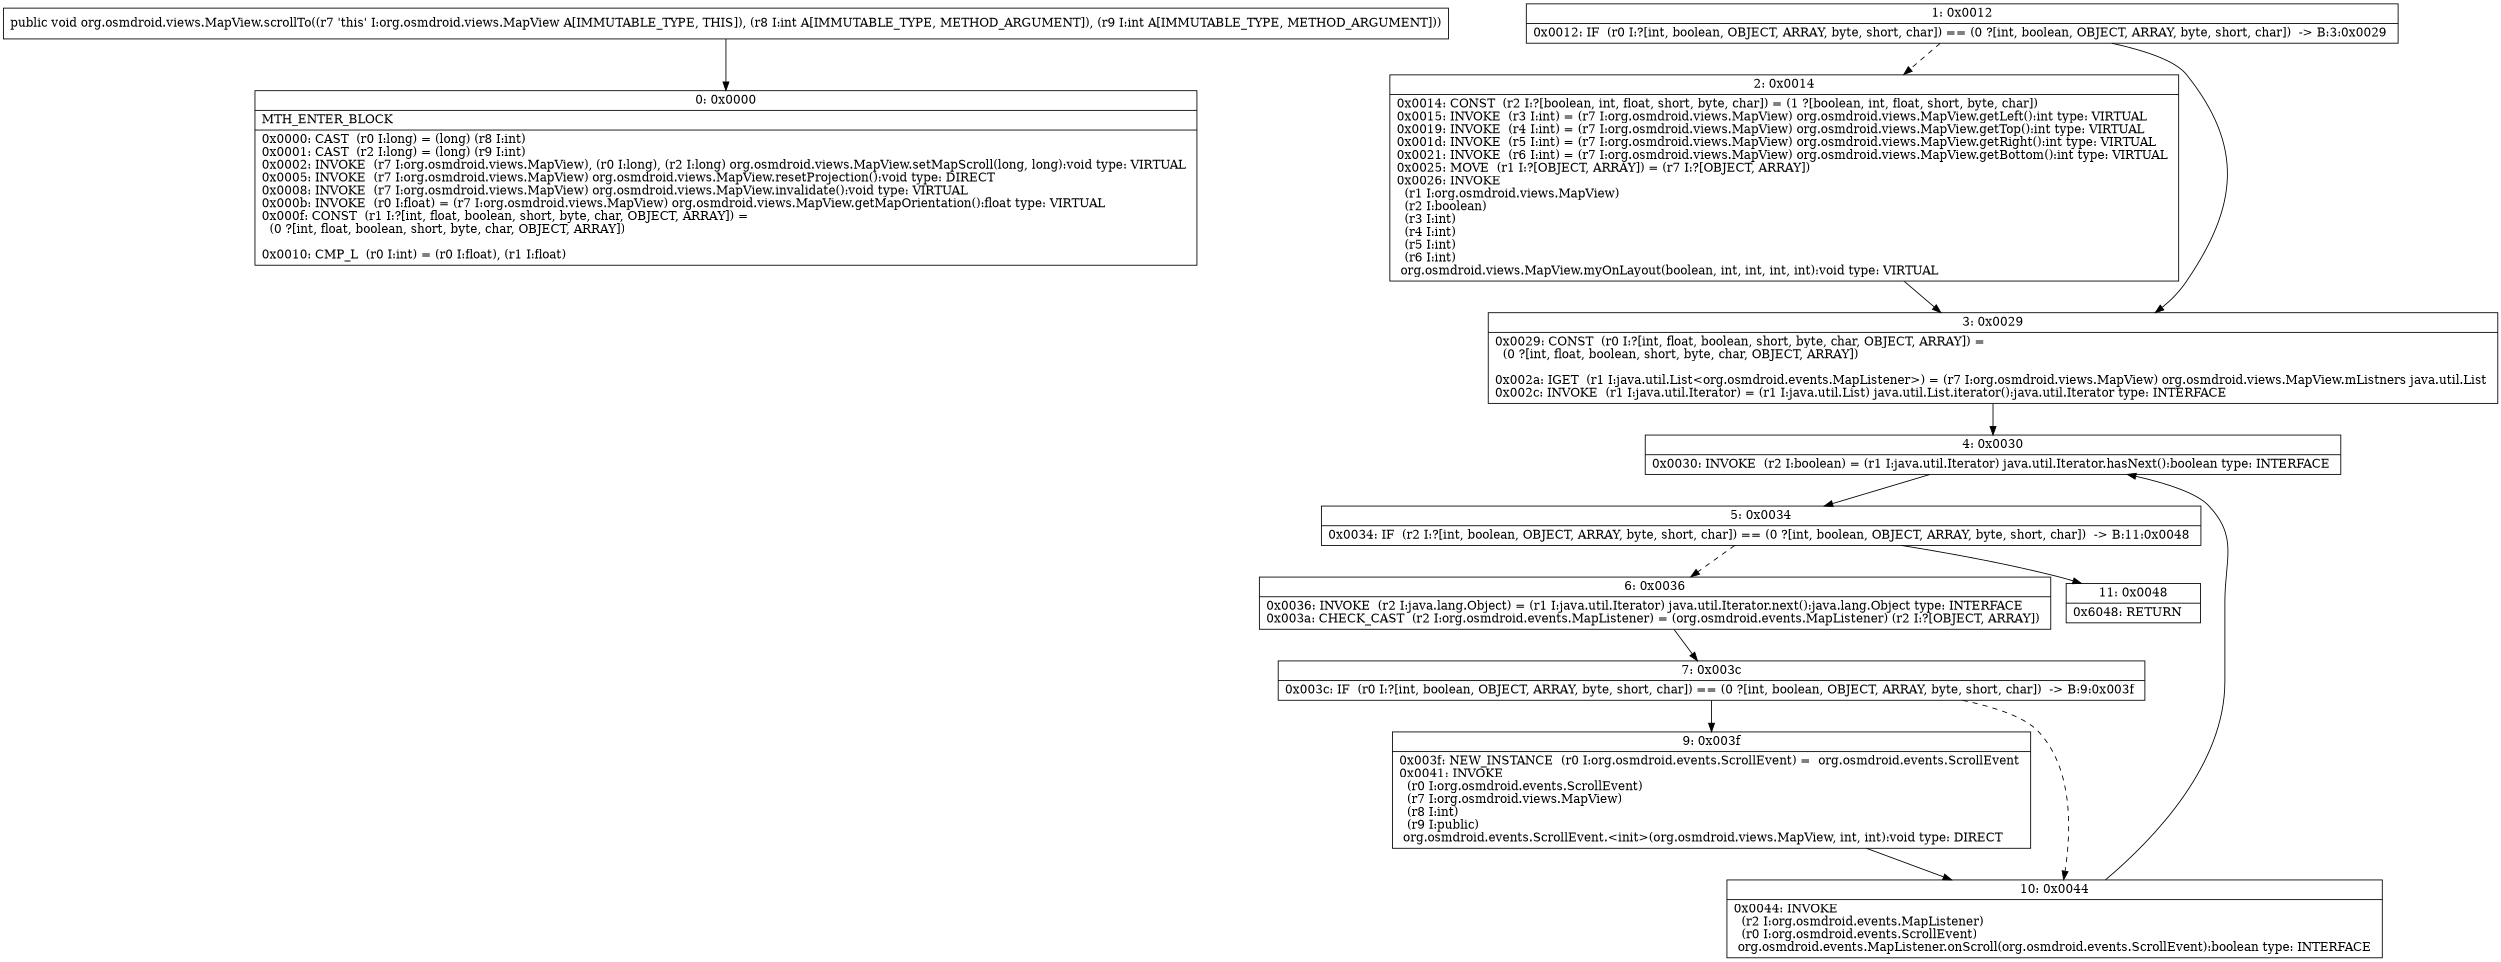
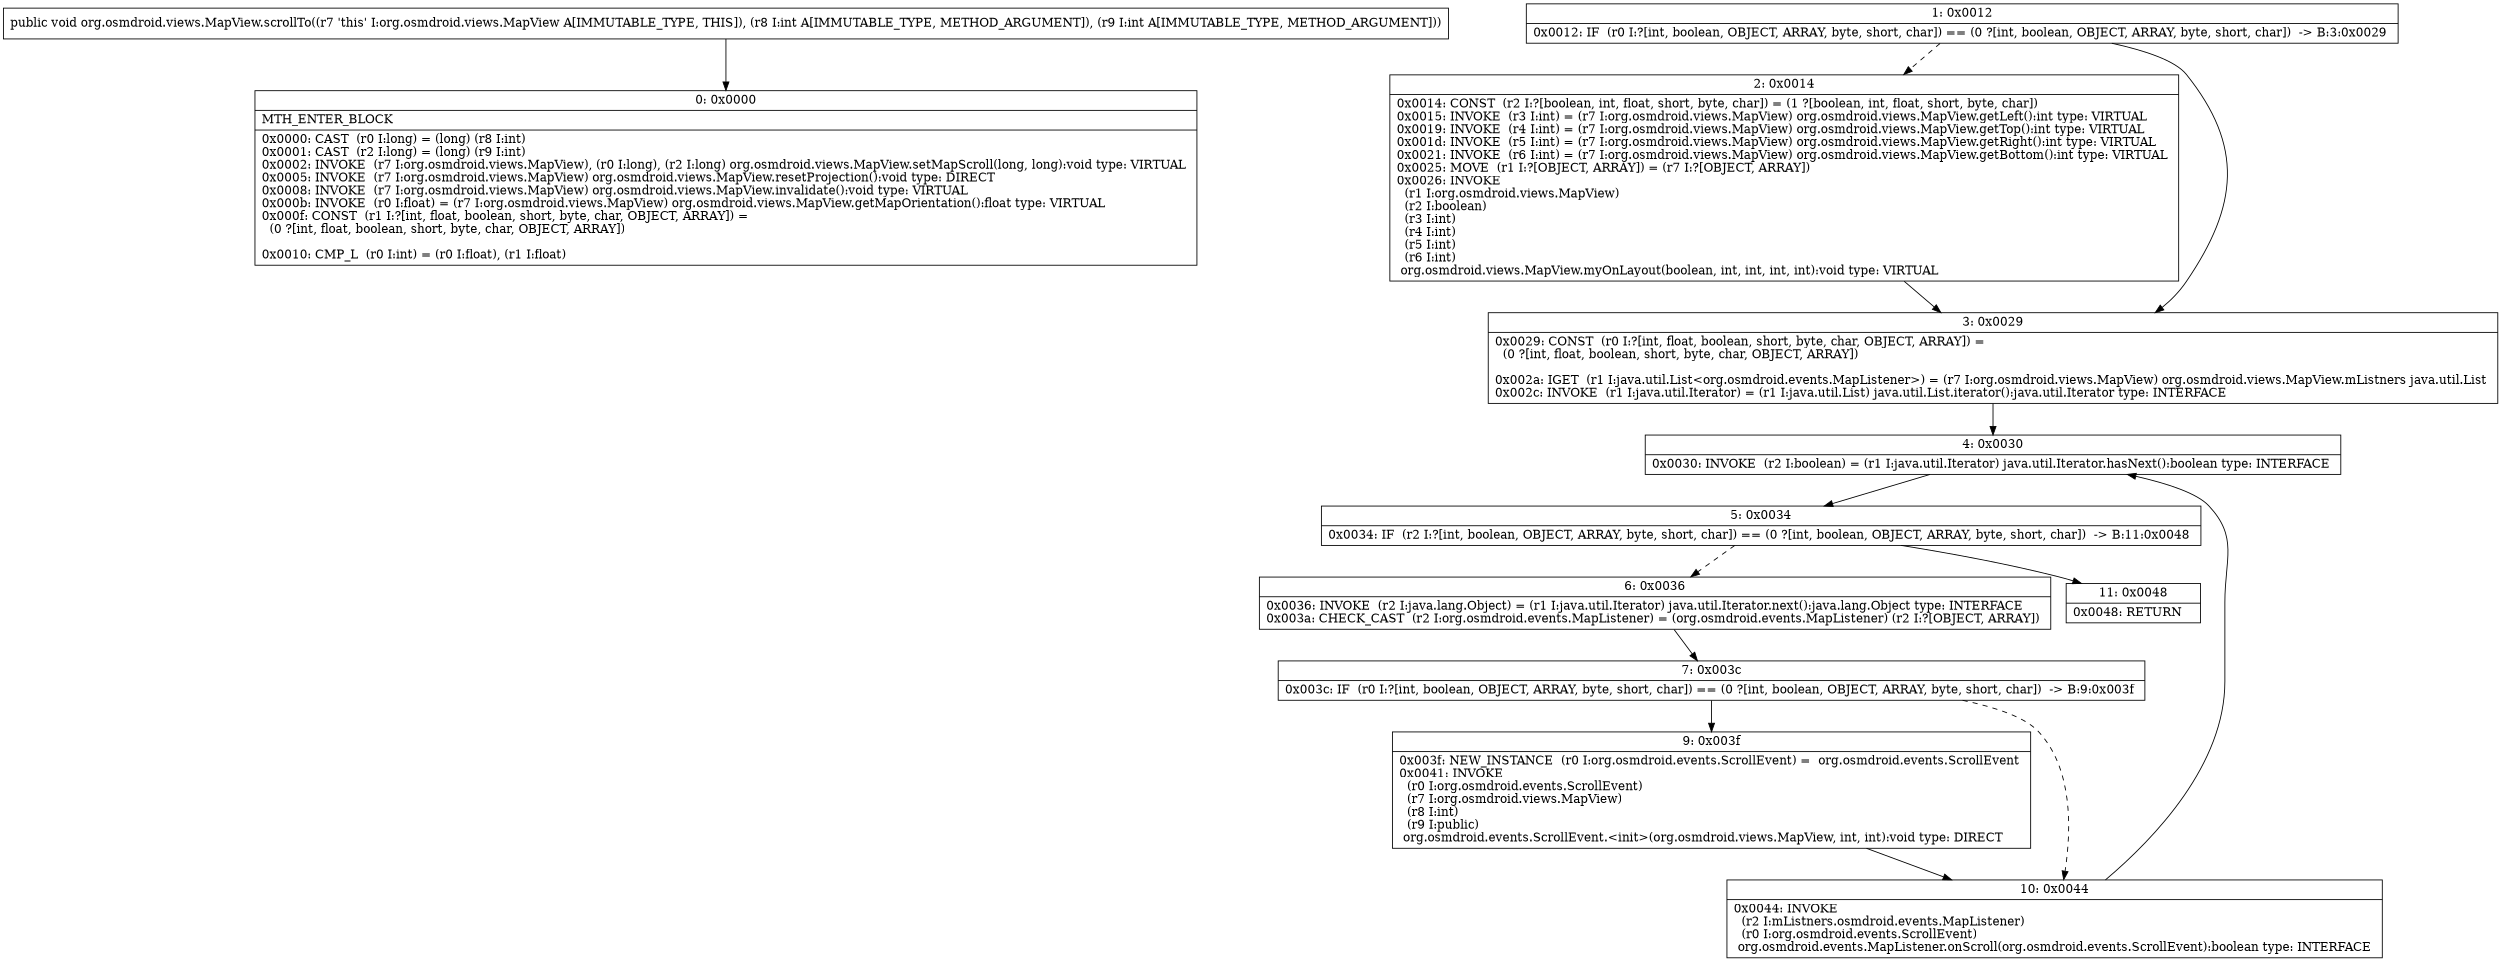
  digraph {
    node [shape=record]
    n1 [label="{0\:\ 0x0000|MTH_ENTER_BLOCK\l|0x0000: CAST  (r0 I:long) = (long) (r8 I:int) \l0x0001: CAST  (r2 I:long) = (long) (r9 I:int) \l0x0002: INVOKE  (r7 I:org.osmdroid.views.MapView), (r0 I:long), (r2 I:long) org.osmdroid.views.MapView.setMapScroll(long, long):void type: VIRTUAL \l0x0005: INVOKE  (r7 I:org.osmdroid.views.MapView) org.osmdroid.views.MapView.resetProjection():void type: DIRECT \l0x0008: INVOKE  (r7 I:org.osmdroid.views.MapView) org.osmdroid.views.MapView.invalidate():void type: VIRTUAL \l0x000b: INVOKE  (r0 I:float) = (r7 I:org.osmdroid.views.MapView) org.osmdroid.views.MapView.getMapOrientation():float type: VIRTUAL \l0x000f: CONST  (r1 I:?[int, float, boolean, short, byte, char, OBJECT, ARRAY]) = \l  (0 ?[int, float, boolean, short, byte, char, OBJECT, ARRAY])\l \l0x0010: CMP_L  (r0 I:int) = (r0 I:float), (r1 I:float) \l}"]
    n2 [label="{1\:\ 0x0012|0x0012: IF  (r0 I:?[int, boolean, OBJECT, ARRAY, byte, short, char]) == (0 ?[int, boolean, OBJECT, ARRAY, byte, short, char])  \-\> B:3:0x0029 \l}"]
    n3 [label="{2\:\ 0x0014|0x0014: CONST  (r2 I:?[boolean, int, float, short, byte, char]) = (1 ?[boolean, int, float, short, byte, char]) \l0x0015: INVOKE  (r3 I:int) = (r7 I:org.osmdroid.views.MapView) org.osmdroid.views.MapView.getLeft():int type: VIRTUAL \l0x0019: INVOKE  (r4 I:int) = (r7 I:org.osmdroid.views.MapView) org.osmdroid.views.MapView.getTop():int type: VIRTUAL \l0x001d: INVOKE  (r5 I:int) = (r7 I:org.osmdroid.views.MapView) org.osmdroid.views.MapView.getRight():int type: VIRTUAL \l0x0021: INVOKE  (r6 I:int) = (r7 I:org.osmdroid.views.MapView) org.osmdroid.views.MapView.getBottom():int type: VIRTUAL \l0x0025: MOVE  (r1 I:?[OBJECT, ARRAY]) = (r7 I:?[OBJECT, ARRAY]) \l0x0026: INVOKE  \l  (r1 I:org.osmdroid.views.MapView)\l  (r2 I:boolean)\l  (r3 I:int)\l  (r4 I:int)\l  (r5 I:int)\l  (r6 I:int)\l org.osmdroid.views.MapView.myOnLayout(boolean, int, int, int, int):void type: VIRTUAL \l}"]
    n4 [label="{3\:\ 0x0029|0x0029: CONST  (r0 I:?[int, float, boolean, short, byte, char, OBJECT, ARRAY]) = \l  (0 ?[int, float, boolean, short, byte, char, OBJECT, ARRAY])\l \l0x002a: IGET  (r1 I:java.util.List\<org.osmdroid.events.MapListener\>) = (r7 I:org.osmdroid.views.MapView) org.osmdroid.views.MapView.mListners java.util.List \l0x002c: INVOKE  (r1 I:java.util.Iterator) = (r1 I:java.util.List) java.util.List.iterator():java.util.Iterator type: INTERFACE \l}"]
    n5 [label="{4\:\ 0x0030|0x0030: INVOKE  (r2 I:boolean) = (r1 I:java.util.Iterator) java.util.Iterator.hasNext():boolean type: INTERFACE \l}"]
    n6 [label="{5\:\ 0x0034|0x0034: IF  (r2 I:?[int, boolean, OBJECT, ARRAY, byte, short, char]) == (0 ?[int, boolean, OBJECT, ARRAY, byte, short, char])  \-\> B:11:0x0048 \l}"]
    n7 [label="{6\:\ 0x0036|0x0036: INVOKE  (r2 I:java.lang.Object) = (r1 I:java.util.Iterator) java.util.Iterator.next():java.lang.Object type: INTERFACE \l0x003a: CHECK_CAST  (r2 I:org.osmdroid.events.MapListener) = (org.osmdroid.events.MapListener) (r2 I:?[OBJECT, ARRAY]) \l}"]
-   n8 [label="{11\:\ 0x0048|0x6048: RETURN   \l}"]
+   n8 [label="{11\:\ 0x0048|0x0048: RETURN   \l}"]
    n9 [label="{7\:\ 0x003c|0x003c: IF  (r0 I:?[int, boolean, OBJECT, ARRAY, byte, short, char]) == (0 ?[int, boolean, OBJECT, ARRAY, byte, short, char])  \-\> B:9:0x003f \l}"]
    n10 [label="{9\:\ 0x003f|0x003f: NEW_INSTANCE  (r0 I:org.osmdroid.events.ScrollEvent) =  org.osmdroid.events.ScrollEvent \l0x0041: INVOKE  \l  (r0 I:org.osmdroid.events.ScrollEvent)\l  (r7 I:org.osmdroid.views.MapView)\l  (r8 I:int)\l  (r9 I:public)\l org.osmdroid.events.ScrollEvent.\<init\>(org.osmdroid.views.MapView, int, int):void type: DIRECT \l}"]
-   n11 [label="{10\:\ 0x0044|0x0044: INVOKE  \l  (r2 I:org.osmdroid.events.MapListener)\l  (r0 I:org.osmdroid.events.ScrollEvent)\l org.osmdroid.events.MapListener.onScroll(org.osmdroid.events.ScrollEvent):boolean type: INTERFACE \l}"]
+   n11 [label="{10\:\ 0x0044|0x0044: INVOKE  \l  (r2 I:mListners.osmdroid.events.MapListener)\l  (r0 I:org.osmdroid.events.ScrollEvent)\l org.osmdroid.events.MapListener.onScroll(org.osmdroid.events.ScrollEvent):boolean type: INTERFACE \l}"]
    n12 [label="{public void org.osmdroid.views.MapView.scrollTo((r7 'this' I:org.osmdroid.views.MapView A[IMMUTABLE_TYPE, THIS]), (r8 I:int A[IMMUTABLE_TYPE, METHOD_ARGUMENT]), (r9 I:int A[IMMUTABLE_TYPE, METHOD_ARGUMENT])) }"]
    n2 -> n3 [style=dashed]
    n2 -> n4
    n3 -> n4
    n4 -> n5
    n5 -> n6
    n6 -> n7 [style=dashed]
    n6 -> n8
    n7 -> n9
    n9 -> n10
    n9 -> n11 [style=dashed]
    n10 -> n11
    n11 -> n5
    n12 -> n1
  }
